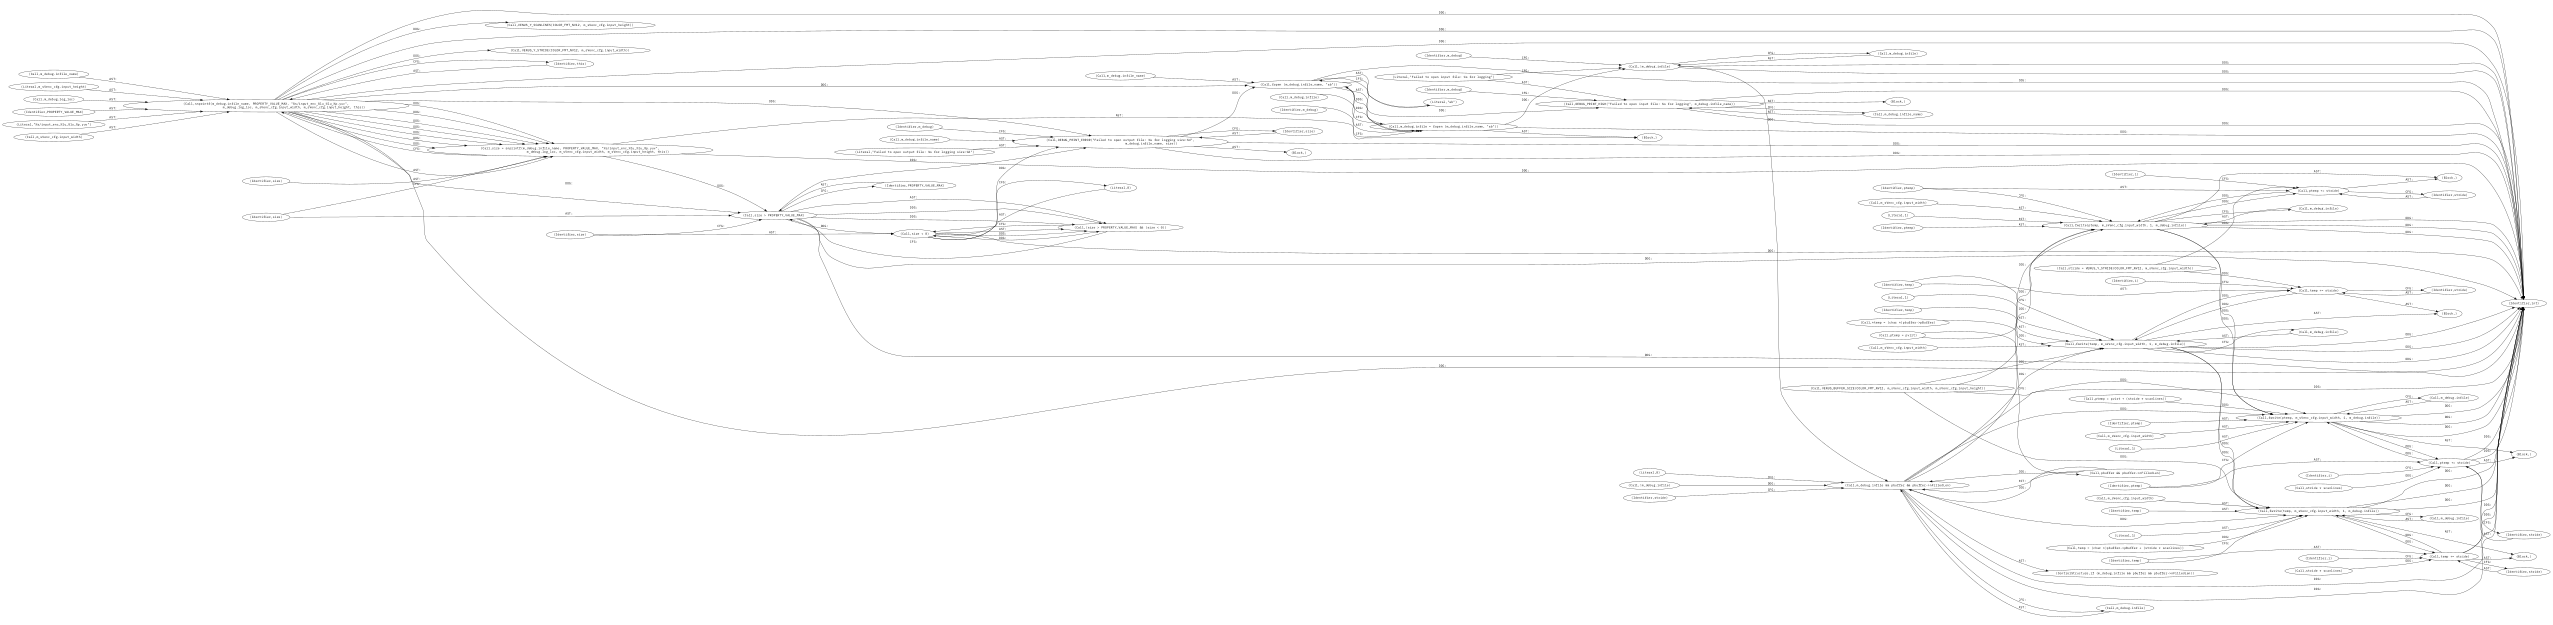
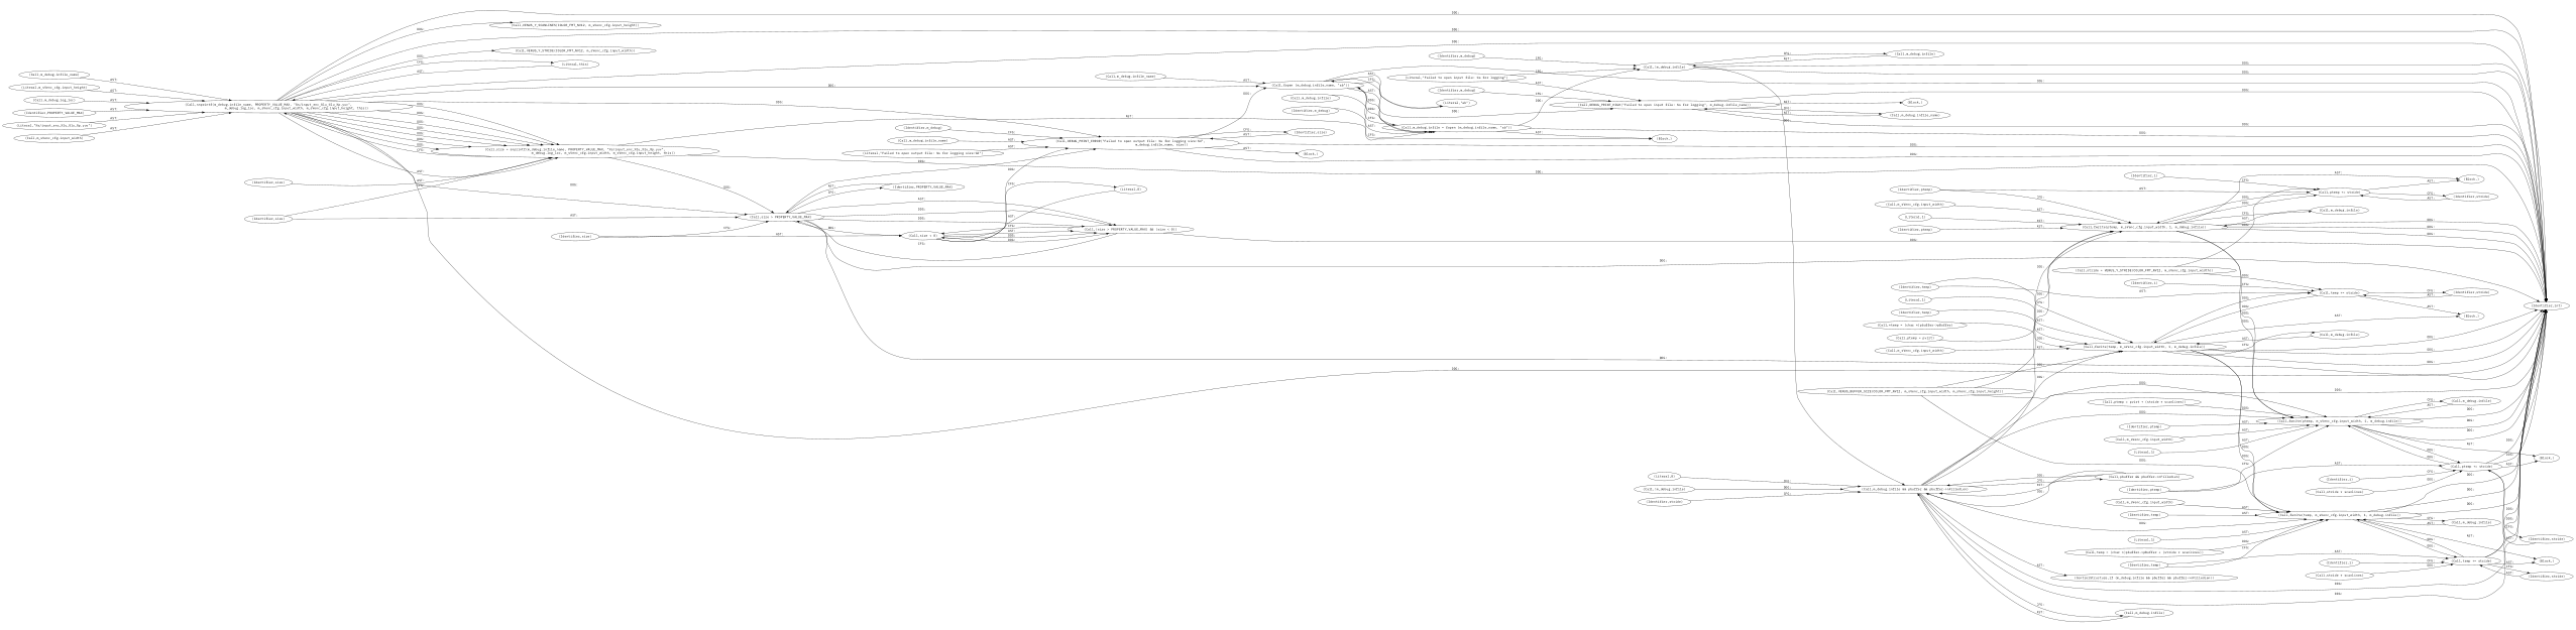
  digraph {
    fontname="IBM Plex Mono"
    rankdir=LR
    node [fontname="IBM Plex Mono"]
    edge [fontname="IBM Plex Mono"]
    n1 [label="(Call,fopen (m_debug.infile_name, \"ab\"))"]
    n2 [label="(Call,m_debug.infile = fopen (m_debug.infile_name, \"ab\"))"]
    n3 [label="(Call,DEBUG_PRINT_HIGH(\"Failed to open input file: %s for logging\", m_debug.infile_name))"]
    n4 [label="(Identifier,int)"]
    n5 [label="(Literal,\"ab\")"]
    n6 [label="(Block,)"]
    n7 [label="(Call,!m_debug.infile)"]
    n8 [label="(Call,m_debug.infile_name)"]
    n9 [label="(Block,)"]
    n10 [label="(Call,snprintf(m_debug.infile_name, PROPERTY_VALUE_MAX, \"%s/input_enc_%lu_%lu_%p.yuv\",\n                             m_debug.log_loc, m_sVenc_cfg.input_width, m_sVenc_cfg.input_height, this))"]
    n11 [label="(Call,DEBUG_PRINT_ERROR(\"Failed to open output file: %s for logging size:%d\",\n                                m_debug.infile_name, size))"]
    n12 [label="(Call,size > PROPERTY_VALUE_MAX)"]
    n13 [label="(Call,size = snprintf(m_debug.infile_name, PROPERTY_VALUE_MAX, \"%s/input_enc_%lu_%lu_%p.yuv\",\n                             m_debug.log_loc, m_sVenc_cfg.input_width, m_sVenc_cfg.input_height, this))"]
    n14 [label="(Call,VENUS_Y_SCANLINES(COLOR_FMT_NV12, m_sVenc_cfg.input_height))"]
    n15 [label="(Call,VENUS_Y_STRIDE(COLOR_FMT_NV12, m_sVenc_cfg.input_width))"]
-   n16 [label="(Identifier,this)"]
+   n16 [label="(Literal,this)"]
    n17 [label="(Identifier,size)"]
    n18 [label="(Block,)"]
    n19 [label="(Call,size < 0)"]
    n20 [label="(Identifier,PROPERTY_VALUE_MAX)"]
    n21 [label="(Call,(size > PROPERTY_VALUE_MAX) && (size < 0))"]
    n22 [label="(Literal,0)"]
    n23 [label="(Call,m_debug.infile && pbuffer && pbuffer->nFilledLen)"]
    n24 [label="(Call,m_debug.infile)"]
    n25 [label="(Call,fwrite(ptemp, m_sVenc_cfg.input_width, 1, m_debug.infile))"]
    n26 [label="(Call,fwrite(ptemp, m_sVenc_cfg.input_width, 1, m_debug.infile))"]
    n27 [label="(Call,fwrite(temp, m_sVenc_cfg.input_width, 1, m_debug.infile))"]
    n28 [label="(Call,fwrite(temp, m_sVenc_cfg.input_width, 1, m_debug.infile))"]
    n29 [label="(ControlStructure,if (m_debug.infile && pbuffer && pbuffer->nFilledLen))"]
    n30 [label="(Call,m_debug.infile)"]
    n31 [label="(Call,pbuffer && pbuffer->nFilledLen)"]
    n32 [label="(Call,ptemp += stride)"]
    n33 [label="(Block,)"]
    n34 [label="(Call,m_debug.infile)"]
    n35 [label="(Call,ptemp += stride)"]
    n36 [label="(Block,)"]
    n37 [label="(Call,m_debug.infile)"]
    n38 [label="(Call,temp += stride)"]
    n39 [label="(Block,)"]
    n40 [label="(Call,m_debug.infile)"]
    n41 [label="(Call,temp += stride)"]
    n42 [label="(Block,)"]
    n43 [label="(Call,m_debug.infile)"]
    n44 [label="(Identifier,stride)"]
    n45 [label="(Identifier,stride)"]
    n46 [label="(Identifier,stride)"]
    n47 [label="(Identifier,stride)"]
    n48 [label="(Call,m_sVenc_cfg.input_width)"]
    n49 [label="(Call,temp = (char *)pbuffer->pBuffer + (stride * scanlines))"]
    n50 [label="(Call,m_debug.infile_name)"]
    n51 [label="(Identifier,m_debug)"]
    n52 [label="(Identifier,i)"]
    n53 [label="(Literal,\"Failed to open input file: %s for logging\")"]
    n54 [label="(Call,ptemp = pvirt + (stride * scanlines))"]
    n55 [label="(Identifier,stride)"]
    n56 [label="(Identifier,i)"]
    n57 [label="(Literal,0)"]
    n58 [label="(Call,!m_debug.infile)"]
    n59 [label="(Identifier,size)"]
    n60 [label="(Identifier,ptemp)"]
    n61 [label="(Call,m_sVenc_cfg.input_width)"]
    n62 [label="(Identifier,size)"]
    n63 [label="(Call,stride * scanlines)"]
    n64 [label="(Identifier,m_debug)"]
    n65 [label="(Literal,m_sVenc_cfg.input_height)"]
    n66 [label="(Call,m_debug.log_loc)"]
    n67 [label="(Identifier,PROPERTY_VALUE_MAX)"]
    n68 [label="(Call,m_sVenc_cfg.input_width)"]
    n69 [label="(Call,m_debug.infile_name)"]
    n70 [label="(Identifier,ptemp)"]
    n71 [label="(Identifier,temp)"]
    n72 [label="(Call,m_debug.infile)"]
    n73 [label="(Call,ptemp = pvirt)"]
    n74 [label="(Call,m_sVenc_cfg.input_width)"]
    n75 [label="(Identifier,ptemp)"]
    n76 [label="(Literal,1)"]
    n77 [label="(Identifier,m_debug)"]
    n78 [label="(Call,stride = VENUS_Y_STRIDE(COLOR_FMT_NV12, m_sVenc_cfg.input_width))"]
    n79 [label="(Call,m_debug.infile_name)"]
    n80 [label="(Literal,\"%s/input_enc_%lu_%lu_%p.yuv\")"]
    n81 [label="(Literal,\"Failed to open output file: %s for logging size:%d\")"]
    n82 [label="(Identifier,temp)"]
    n83 [label="(Identifier,i)"]
    n84 [label="(Identifier,size)"]
    n85 [label="(Literal,1)"]
    n86 [label="(Literal,1)"]
    n87 [label="(Identifier,m_debug)"]
    n88 [label="(Identifier,i)"]
    n89 [label="(Call,m_sVenc_cfg.input_width)"]
    n90 [label="(Literal,1)"]
    n91 [label="(Call,VENUS_BUFFER_SIZE(COLOR_FMT_NV12, m_sVenc_cfg.input_width, m_sVenc_cfg.input_height))"]
    n92 [label="(Identifier,ptemp)"]
    n93 [label="(Identifier,temp)"]
    n94 [label="(Identifier,temp)"]
    n95 [label="(Call,stride * scanlines)"]
    n96 [label="(Call,*temp = (char *)pbuffer->pBuffer)"]
    n1 -> n2 [label="AST: "]
    n1 -> n2 [label="DDG: "]
    n1 -> n2 [label="DDG: "]
    n1 -> n3 [label="DDG: "]
    n1 -> n4 [label="DDG: "]
    n1 -> n5 [label="CFG: "]
    n2 -> n1 [label="CFG: "]
    n2 -> n4 [label="DDG: "]
    n2 -> n6 [label="AST: "]
    n2 -> n7 [label="DDG: "]
    n3 -> n4 [label="DDG: "]
    n3 -> n4 [label="DDG: "]
    n3 -> n8 [label="CFG: "]
    n3 -> n9 [label="AST: "]
    n5 -> n1 [label="AST: "]
    n7 -> n4 [label="DDG: "]
    n7 -> n4 [label="DDG: "]
    n7 -> n23 [label="DDG: "]
    n7 -> n24 [label="CFG: "]
    n8 -> n3 [label="AST: "]
    n10 -> n1 [label="DDG: "]
    n10 -> n4 [label="DDG: "]
    n10 -> n4 [label="DDG: "]
    n10 -> n4 [label="DDG: "]
    n10 -> n4 [label="DDG: "]
    n10 -> n11 [label="DDG: "]
    n10 -> n12 [label="DDG: "]
    n10 -> n13 [label="AST: "]
    n10 -> n13 [label="DDG: "]
    n10 -> n13 [label="DDG: "]
    n10 -> n13 [label="DDG: "]
    n10 -> n13 [label="DDG: "]
    n10 -> n13 [label="DDG: "]
    n10 -> n13 [label="DDG: "]
    n10 -> n13 [label="DDG: "]
    n10 -> n14 [label="DDG: "]
    n10 -> n15 [label="DDG: "]
    n10 -> n16 [label="CFG: "]
    n11 -> n1 [label="DDG: "]
    n11 -> n4 [label="DDG: "]
    n11 -> n4 [label="DDG: "]
    n11 -> n17 [label="CFG: "]
    n11 -> n18 [label="AST: "]
    n12 -> n4 [label="DDG: "]
    n12 -> n4 [label="DDG: "]
    n12 -> n11 [label="DDG: "]
    n12 -> n19 [label="DDG: "]
    n12 -> n20 [label="CFG: "]
    n12 -> n21 [label="AST: "]
    n12 -> n21 [label="DDG: "]
    n12 -> n21 [label="DDG: "]
    n13 -> n4 [label="DDG: "]
    n13 -> n6 [label="AST: "]
    n13 -> n10 [label="CFG: "]
    n13 -> n12 [label="DDG: "]
    n16 -> n10 [label="AST: "]
    n17 -> n11 [label="AST: "]
-   n19 -> n4 [label="DDG: "]
+   n21 -> n4 [label="DDG: "]
    n19 -> n11 [label="DDG: "]
    n19 -> n21 [label="AST: "]
    n19 -> n21 [label="DDG: "]
    n19 -> n21 [label="DDG: "]
    n19 -> n22 [label="CFG: "]
    n20 -> n12 [label="AST: "]
    n21 -> n12 [label="CFG: "]
    n21 -> n19 [label="CFG: "]
    n22 -> n19 [label="AST: "]
    n23 -> n4 [label="DDG: "]
    n23 -> n4 [label="DDG: "]
    n23 -> n4 [label="DDG: "]
    n23 -> n25 [label="DDG: "]
    n23 -> n26 [label="DDG: "]
    n23 -> n27 [label="DDG: "]
    n23 -> n28 [label="DDG: "]
    n23 -> n29 [label="AST: "]
    n23 -> n30 [label="CFG: "]
-   n73 -> n31 [label="CFG: "]
+   n23 -> n31 [label="CFG: "]
    n24 -> n7 [label="AST: "]
    n25 -> n4 [label="DDG: "]
    n25 -> n4 [label="DDG: "]
    n25 -> n4 [label="DDG: "]
    n25 -> n26 [label="DDG: "]
    n25 -> n26 [label="DDG: "]
    n25 -> n32 [label="DDG: "]
    n25 -> n33 [label="AST: "]
    n25 -> n34 [label="CFG: "]
    n26 -> n4 [label="DDG: "]
    n26 -> n4 [label="DDG: "]
    n26 -> n4 [label="DDG: "]
    n26 -> n35 [label="DDG: "]
    n26 -> n36 [label="AST: "]
    n26 -> n37 [label="CFG: "]
    n27 -> n4 [label="DDG: "]
    n27 -> n4 [label="DDG: "]
    n27 -> n4 [label="DDG: "]
    n27 -> n28 [label="DDG: "]
    n27 -> n28 [label="DDG: "]
    n27 -> n38 [label="DDG: "]
    n27 -> n39 [label="AST: "]
    n27 -> n40 [label="CFG: "]
    n28 -> n4 [label="DDG: "]
    n28 -> n4 [label="DDG: "]
    n28 -> n4 [label="DDG: "]
    n28 -> n41 [label="DDG: "]
    n28 -> n42 [label="AST: "]
    n28 -> n43 [label="CFG: "]
    n30 -> n23 [label="AST: "]
    n31 -> n23 [label="AST: "]
    n31 -> n23 [label="DDG: "]
    n31 -> n23 [label="DDG: "]
    n32 -> n25 [label="DDG: "]
    n32 -> n33 [label="AST: "]
    n32 -> n44 [label="CFG: "]
    n34 -> n25 [label="AST: "]
    n35 -> n4 [label="DDG: "]
    n35 -> n4 [label="DDG: "]
    n35 -> n26 [label="DDG: "]
    n35 -> n36 [label="AST: "]
    n35 -> n45 [label="CFG: "]
    n37 -> n26 [label="AST: "]
    n38 -> n27 [label="DDG: "]
    n38 -> n39 [label="AST: "]
    n38 -> n46 [label="CFG: "]
    n40 -> n27 [label="AST: "]
    n41 -> n4 [label="DDG: "]
    n41 -> n4 [label="DDG: "]
    n41 -> n28 [label="DDG: "]
    n41 -> n42 [label="AST: "]
    n41 -> n47 [label="CFG: "]
    n43 -> n28 [label="AST: "]
    n44 -> n32 [label="AST: "]
    n45 -> n35 [label="AST: "]
    n46 -> n38 [label="AST: "]
    n47 -> n41 [label="AST: "]
    n48 -> n28 [label="AST: "]
    n49 -> n28 [label="DDG: "]
    n50 -> n10 [label="AST: "]
    n51 -> n11 [label="CFG: "]
    n52 -> n32 [label="CFG: "]
    n53 -> n3 [label="AST: "]
    n53 -> n7 [label="CFG: "]
    n54 -> n26 [label="DDG: "]
    n55 -> n23 [label="CFG: "]
    n56 -> n38 [label="CFG: "]
    n57 -> n23 [label="CFG: "]
    n58 -> n23 [label="DDG: "]
    n59 -> n13 [label="AST: "]
    n60 -> n26 [label="AST: "]
    n61 -> n27 [label="AST: "]
    n62 -> n12 [label="AST: "]
    n62 -> n13 [label="CFG: "]
    n63 -> n35 [label="DDG: "]
    n64 -> n3 [label="CFG: "]
    n65 -> n10 [label="AST: "]
    n66 -> n10 [label="AST: "]
    n67 -> n10 [label="AST: "]
    n68 -> n26 [label="AST: "]
    n69 -> n1 [label="AST: "]
    n70 -> n25 [label="AST: "]
    n71 -> n27 [label="CFG: "]
    n71 -> n38 [label="AST: "]
    n72 -> n2 [label="AST: "]
    n73 -> n25 [label="DDG: "]
    n74 -> n25 [label="AST: "]
    n75 -> n26 [label="CFG: "]
    n75 -> n35 [label="AST: "]
    n76 -> n27 [label="AST: "]
    n77 -> n2 [label="CFG: "]
    n78 -> n32 [label="DDG: "]
    n78 -> n38 [label="DDG: "]
    n79 -> n11 [label="AST: "]
    n80 -> n10 [label="AST: "]
    n81 -> n11 [label="AST: "]
    n82 -> n28 [label="AST: "]
    n83 -> n35 [label="CFG: "]
    n84 -> n12 [label="CFG: "]
    n84 -> n19 [label="AST: "]
    n85 -> n28 [label="AST: "]
    n86 -> n25 [label="AST: "]
    n87 -> n7 [label="CFG: "]
    n88 -> n41 [label="CFG: "]
    n89 -> n10 [label="AST: "]
    n90 -> n26 [label="AST: "]
    n91 -> n25 [label="DDG: "]
    n91 -> n26 [label="DDG: "]
    n91 -> n27 [label="DDG: "]
    n91 -> n28 [label="DDG: "]
    n92 -> n25 [label="CFG: "]
    n92 -> n32 [label="AST: "]
    n93 -> n28 [label="CFG: "]
    n93 -> n41 [label="AST: "]
    n94 -> n27 [label="AST: "]
    n95 -> n41 [label="DDG: "]
    n96 -> n27 [label="DDG: "]
  }
